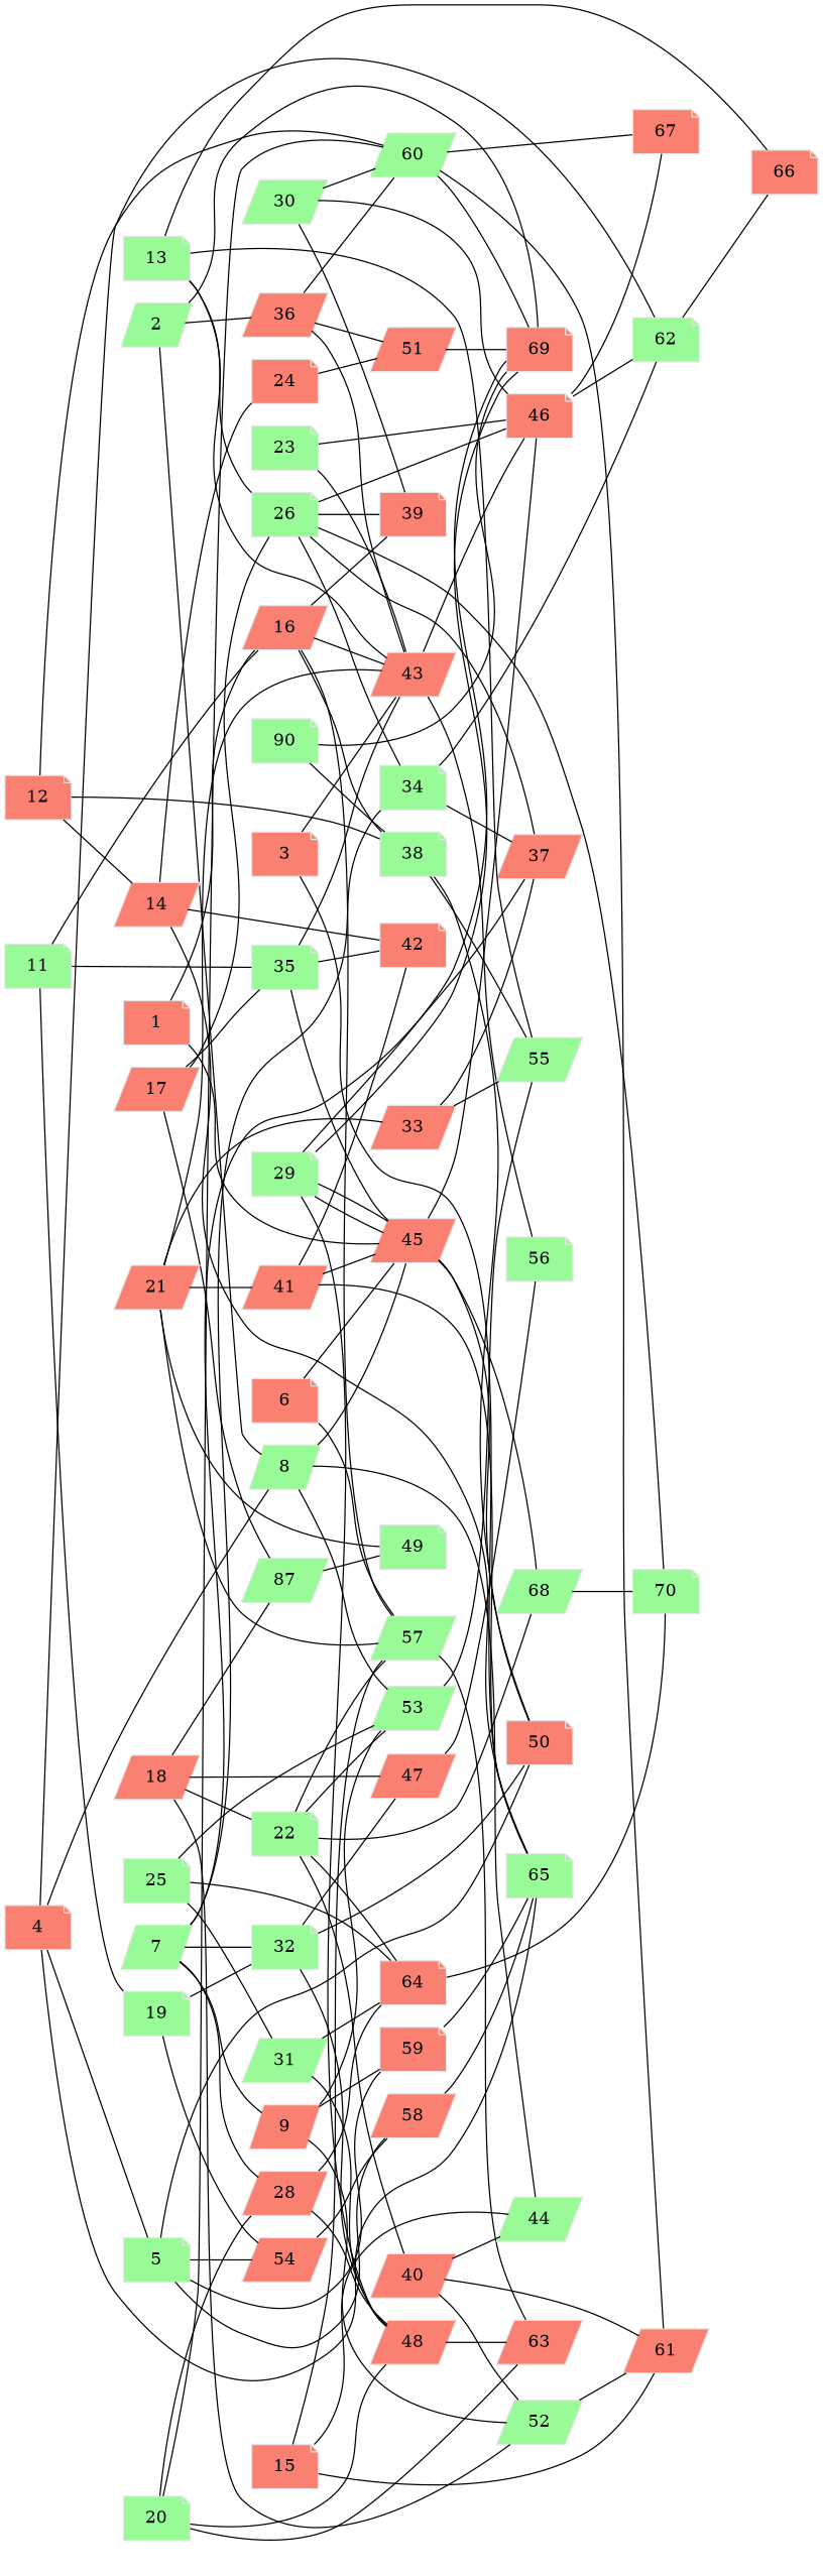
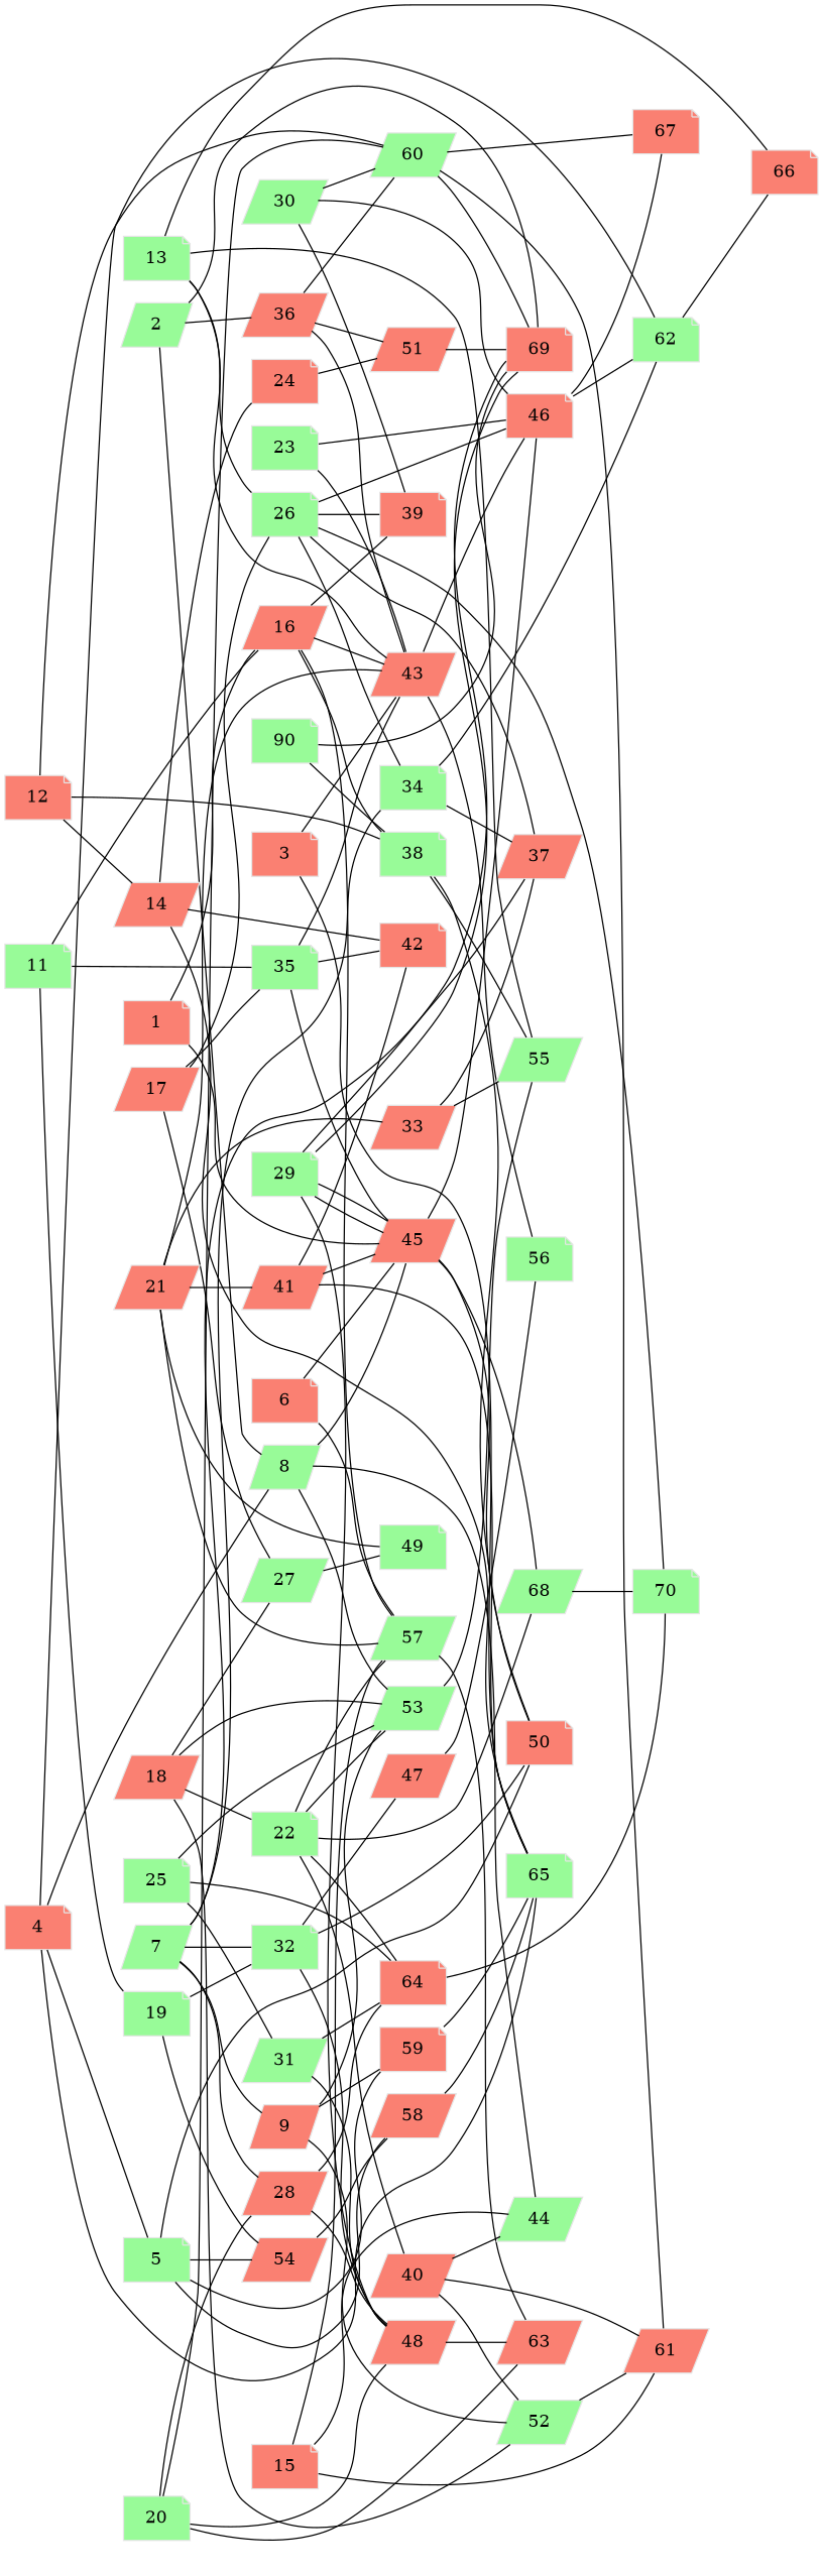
  graph {
    rankdir=LR
    node [color=gray90 fillcolor=salmon shape=note style=filled]
    16 [shape=parallelogram]
    1
    45 [shape=parallelogram]
    43 [shape=parallelogram]
    57 [fillcolor=palegreen shape=parallelogram]
    38 [fillcolor=palegreen]
    39
    50
    68 [fillcolor=palegreen shape=parallelogram]
    46
    2 [fillcolor=palegreen shape=parallelogram]
    8 [fillcolor=palegreen shape=parallelogram]
    69
    36 [shape=parallelogram]
    44 [fillcolor=palegreen shape=parallelogram]
    53 [fillcolor=palegreen shape=parallelogram]
    41 [shape=parallelogram]
    65 [fillcolor=palegreen]
    42
    3
    56 [fillcolor=palegreen]
    4
    5 [fillcolor=palegreen]
    62 [fillcolor=palegreen]
    54 [shape=parallelogram]
    58 [shape=parallelogram]
    59
    66
    6
    63 [shape=parallelogram]
    7 [fillcolor=palegreen shape=parallelogram]
    9 [shape=parallelogram]
    28 [shape=parallelogram]
    32 [fillcolor=palegreen]
    34 [fillcolor=palegreen]
    37 [shape=parallelogram]
    52 [fillcolor=palegreen shape=parallelogram]
    48 [shape=parallelogram]
    64
    47 [shape=parallelogram]
    51 [shape=parallelogram]
    55 [fillcolor=palegreen shape=parallelogram]
    61 [shape=parallelogram]
    n44 [fillcolor=palegreen label=90]
    11 [fillcolor=palegreen]
    19 [fillcolor=palegreen]
    35 [fillcolor=palegreen]
    12
    14 [shape=parallelogram]
    60 [fillcolor=palegreen shape=parallelogram]
    24
    67
    13 [fillcolor=palegreen]
    26 [fillcolor=palegreen]
    70 [fillcolor=palegreen]
    15
    17 [shape=parallelogram]
-   27 [fillcolor=palegreen shape=parallelogram label=87]
+   27 [fillcolor=palegreen shape=parallelogram]
    49 [fillcolor=palegreen]
    18 [shape=parallelogram]
    22 [fillcolor=palegreen]
    40 [shape=parallelogram]
    20 [fillcolor=palegreen]
    21 [shape=parallelogram]
    33 [shape=parallelogram]
    23 [fillcolor=palegreen]
    25 [fillcolor=palegreen]
    31 [fillcolor=palegreen shape=parallelogram]
    29 [fillcolor=palegreen]
    30 [fillcolor=palegreen shape=parallelogram]
    16 -- 43
    16 -- 57
    16 -- 38
    16 -- 39
    1 -- 16
    1 -- 45
    45 -- 50
    45 -- 68
    45 -- 46
    43 -- 46
    43 -- 56
    57 -- 63
    38 -- 50
    38 -- 55
    68 -- 70
    46 -- 62
    46 -- 67
    2 -- 8
    2 -- 69
    2 -- 36
    8 -- 45
    8 -- 44
    8 -- 53
    36 -- 43
    36 -- 51
    36 -- 60
    53 -- 55
    41 -- 45
    41 -- 65
    41 -- 42
    3 -- 43
    3 -- 65
    4 -- 8
    4 -- 65
    4 -- 5
    4 -- 62
    5 -- 50
    5 -- 54
    5 -- 58
    5 -- 59
    62 -- 66
    54 -- 58
    58 -- 65
    59 -- 65
    6 -- 45
    6 -- 57
    7 -- 9
    7 -- 28
    7 -- 32
    7 -- 34
    7 -- 37
    9 -- 53
    9 -- 59
    9 -- 52
    28 -- 48
    28 -- 64
    32 -- 50
    32 -- 48
    32 -- 47
    34 -- 62
    34 -- 37
    52 -- 61
    48 -- 63
    64 -- 70
    47 -- 56
    51 -- 69
    n44 -- 38
    n44 -- 69
    11 -- 16
    11 -- 19
    11 -- 35
    19 -- 54
    19 -- 32
    35 -- 45
    35 -- 43
    35 -- 42
    12 -- 38
    12 -- 14
    12 -- 60
    14 -- 65
    14 -- 42
    14 -- 24
    60 -- 69
    60 -- 61
    60 -- 67
    24 -- 51
    13 -- 43
    13 -- 66
    13 -- 55
    13 -- 26
    26 -- 39
    26 -- 46
    26 -- 34
    26 -- 37
    26 -- 70
    15 -- 57
    15 -- 44
    15 -- 61
    17 -- 35
    17 -- 26
    17 -- 27
    27 -- 49
    18 -- 52
-   18 -- 47
+   18 -- 53
    18 -- 27
    18 -- 22
    22 -- 57
    22 -- 68
    22 -- 53
    22 -- 64
    22 -- 40
    40 -- 44
    40 -- 52
    40 -- 61
    20 -- 63
    20 -- 28
    20 -- 48
    20 -- 60
    21 -- 43
    21 -- 57
    21 -- 41
    21 -- 49
    21 -- 33
    33 -- 37
    33 -- 55
    23 -- 43
    23 -- 46
    25 -- 53
    25 -- 64
    25 -- 31
    31 -- 48
    31 -- 64
    29 -- 45
    29 -- 45
    29 -- 69
    29 -- 69
    29 -- 48
    30 -- 39
    30 -- 46
    30 -- 60
  }
